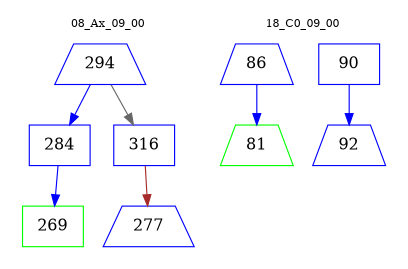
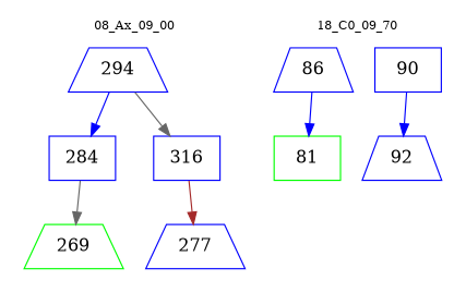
  digraph {
    node [color=blue shape=box]
    edge [color=blue]
    n1 [label=294 shape=trapezium]
    n2 [label=284]
    n3 [label=316]
-   n4 [color=green label=269]
+   n4 [color=green label=269 shape=trapezium]
    n5 [label=277 shape=trapezium]
    n6 [label=90]
    n7 [label=86 shape=trapezium]
    n8 [label=92 shape=trapezium]
-   n9 [color=green label=81 shape=trapezium]
+   n9 [color=green label=81]
    subgraph cluster_1 {
      color=white
      fontsize=10
      label="08_Ax_09_00"
      n1
      n2
      n3
      n4
      n5
    }
    subgraph cluster_2 {
      color=white
      fontsize=10
-     label="18_C0_09_00"
+     label="18_C0_09_70"
      n6
      n7
      n8
      n9
    }
    n1 -> n2
    n1 -> n3 [color=gray40]
-   n2 -> n4
+   n2 -> n4 [color=gray40]
    n3 -> n5 [color=brown]
    n6 -> n8
    n7 -> n9
  }
